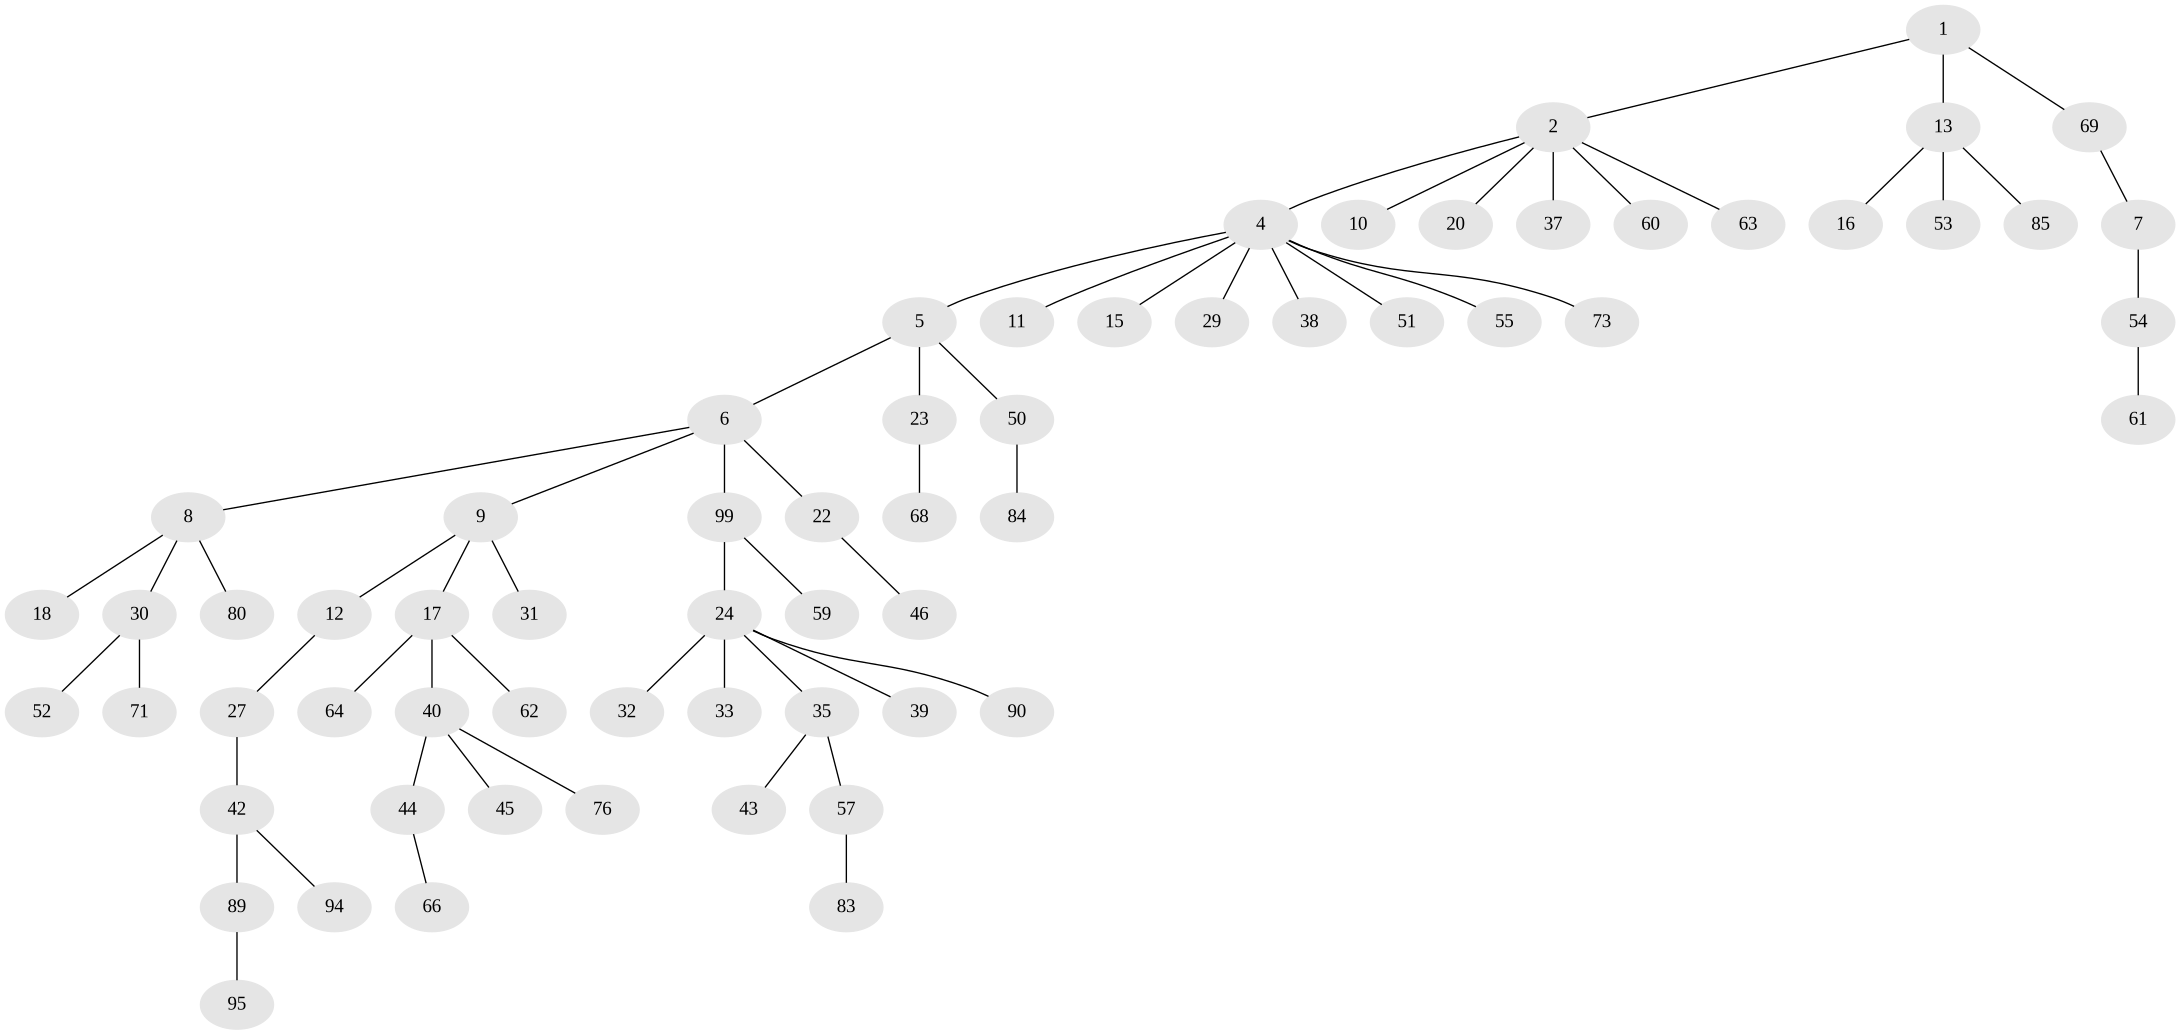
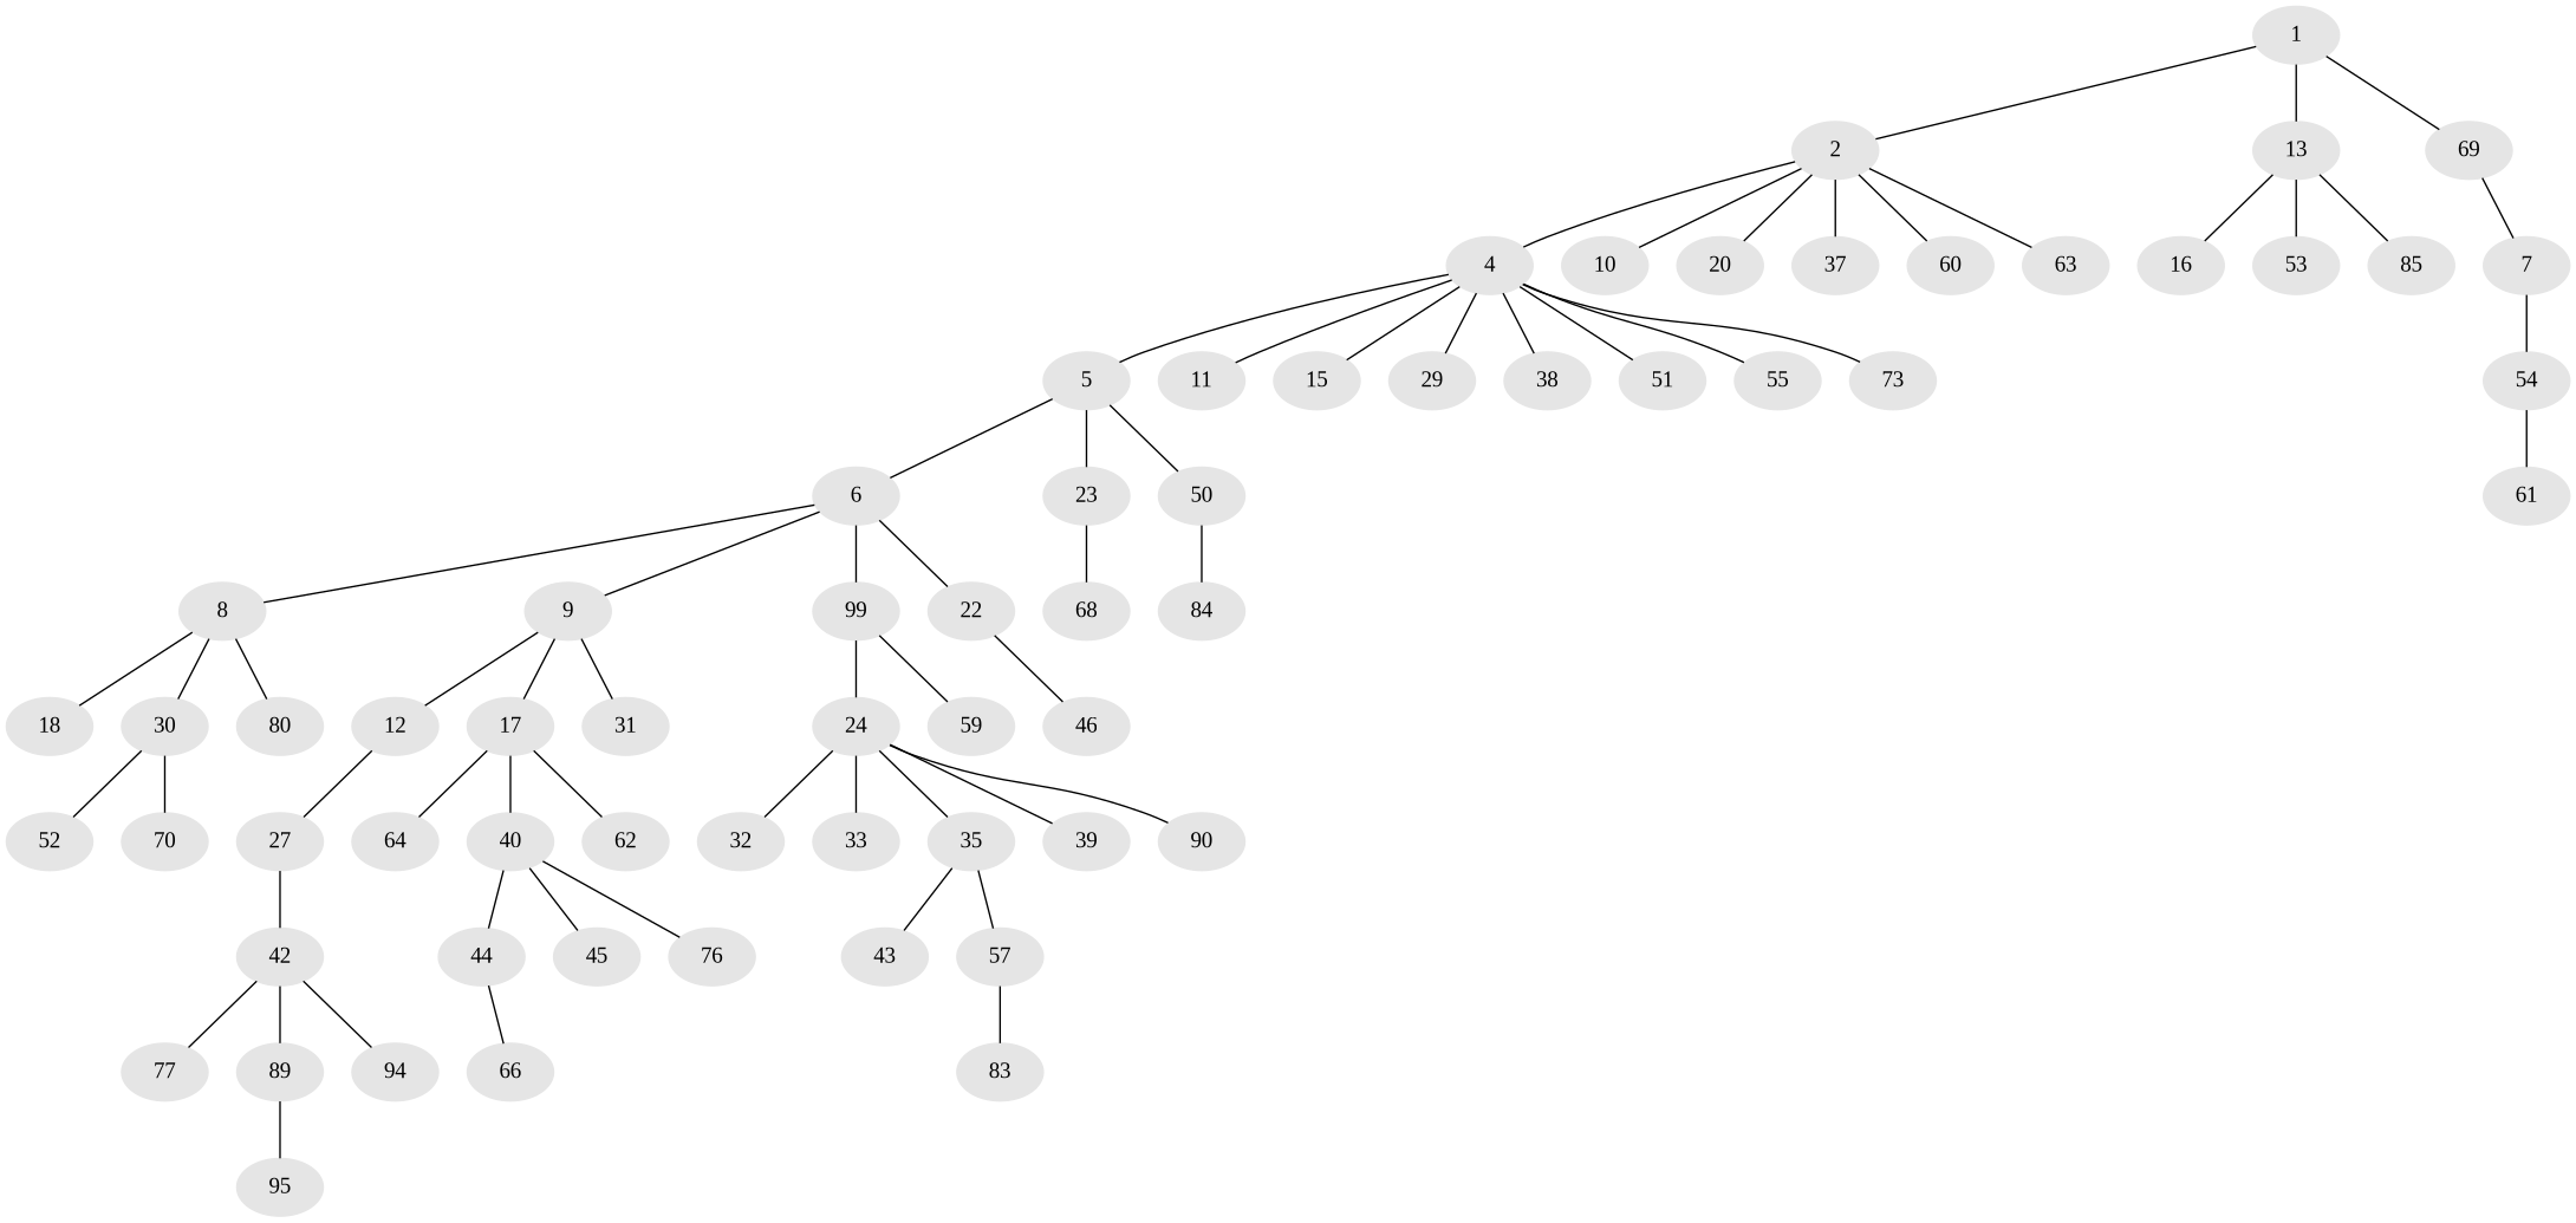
  graph {
    fontname="Liberation Serif"
    node [color=gray90 fontname="Liberation Serif" style=filled]
    edge [fontname="Liberation Serif"]
    1 [super="+49"]
    2 [super="+3"]
    13 [super="+36"]
    69
    4 [super="+26"]
    10 [super="+47"]
    20 [super="+92"]
    37
    60
    63
    7 [super="+28"]
    54 [super="+82"]
    16
    53
    85
    5 [super="+21"]
    11
    15
    29
    38 [super="+58"]
    51 [super="+93"]
    55
    73 [super="+75"]
    6 [super="+97"]
    23 [super="+87"]
    50 [super="+56"]
    8 [super="+14"]
    9 [super="+71"]
    n29 [label=99]
    22
    68 [super="+91"]
    84
    18 [super="+48"]
    30 [super="+34"]
    80
    12 [super="+81"]
    17 [super="+41"]
    31
    24 [super="+25"]
    59 [super="+67"]
    46 [super="+74"]
    61
    52
-   70 [label=71]
+   70
    27
    64
    40 [super="+96"]
    62
    42 [super="+72"]
    44
    45 [super="+79"]
    76
    32
    33
    35 [super="+88"]
    39
    90
    43 [super="+78"]
    57 [super="+65"]
+   77 [super="+86"]
    89
    94
    83
    66
    95
    1 -- 2
    1 -- 13
    1 -- 69
    2 -- 4
    2 -- 10
    2 -- 20
    2 -- 37
    2 -- 60
    2 -- 63
    13 -- 16
    13 -- 53
    13 -- 85
    69 -- 7
    4 -- 5
    4 -- 11
    4 -- 15
    4 -- 29
    4 -- 38
    4 -- 51
    4 -- 55
    4 -- 73
    7 -- 54
    54 -- 61
    5 -- 6
    5 -- 23
    5 -- 50
    6 -- 8
    6 -- 9
    6 -- n29
    6 -- 22
    23 -- 68
    50 -- 84
    8 -- 18
    8 -- 30
    8 -- 80
    9 -- 12
    9 -- 17
    9 -- 31
    n29 -- 24
    n29 -- 59
    22 -- 46
    30 -- 52
    30 -- 70
    12 -- 27
    17 -- 64
    17 -- 40
    17 -- 62
    24 -- 32
    24 -- 33
    24 -- 35
    24 -- 39
    24 -- 90
    27 -- 42
    40 -- 44
    40 -- 45
    40 -- 76
+   42 -- 77
    42 -- 89
    42 -- 94
    44 -- 66
    35 -- 43
    35 -- 57
    57 -- 83
    89 -- 95
  }
